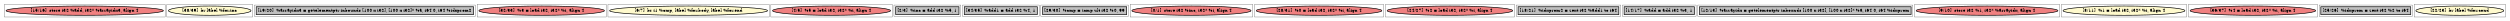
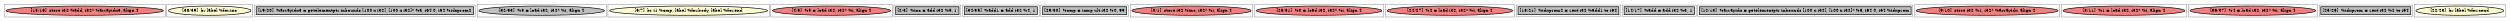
  digraph {
    node [fillcolor=lightcoral fontsize=20 penwidth=3.0 shape=ellipse style=filled]
    n1 [label="[15/16]  store i32 %add, i32* %arrayidx3, align 4"]
    n2 [fillcolor=lemonchiffon label="[38/39]  br label %for.inc"]
    n3 [fillcolor=grey label="[19/20]  %arrayidx3 = getelementptr inbounds [100 x i32], [100 x i32]* %a, i64 0, i64 %idxprom2" shape=rectangle]
-   n4 [label="[32/33]  %3 = load i32, i32* %i, align 4"]
+   n4 [fillcolor=grey label="[32/33]  %3 = load i32, i32* %i, align 4"]
    n5 [fillcolor=lemonchiffon label="[6/7]  br i1 %cmp, label %for.body, label %for.end"]
    n6 [label="[4/5]  %5 = load i32, i32* %i, align 4"]
    n7 [fillcolor=grey label="[2/3]  %inc = add i32 %5, 1" shape=rectangle]
    n8 [fillcolor=grey label="[34/35]  %add1 = add i32 %4, 1" shape=rectangle]
    n9 [fillcolor=grey label="[29/30]  %cmp = icmp ult i32 %0, 99" shape=rectangle]
    n10 [label="[0/1]  store i32 %inc, i32* %i, align 4"]
    n11 [label="[28/31]  %0 = load i32, i32* %i, align 4"]
    n12 [label="[24/27]  %2 = load i32, i32* %i, align 4"]
    n13 [fillcolor=grey label="[18/21]  %idxprom2 = zext i32 %add1 to i64" shape=rectangle]
    n14 [fillcolor=grey label="[14/17]  %add = add i32 %3, 1" shape=rectangle]
    n15 [fillcolor=grey label="[12/13]  %arrayidx = getelementptr inbounds [100 x i32], [100 x i32]* %a, i64 0, i64 %idxprom" shape=rectangle]
    n16 [label="[9/10]  store i32 %1, i32* %arrayidx, align 4"]
-   n17 [fillcolor=lemonchiffon label="[8/11]  %1 = load i32, i32* %i, align 4"]
+   n17 [label="[8/11]  %1 = load i32, i32* %i, align 4"]
    n18 [label="[36/37]  %4 = load i32, i32* %i, align 4"]
    n19 [fillcolor=grey label="[25/26]  %idxprom = zext i32 %2 to i64" shape=rectangle]
    n20 [fillcolor=lemonchiffon label="[22/23]  br label %for.cond"]
    subgraph cluster_1 {
      n1
    }
    subgraph cluster_2 {
      n2
    }
    subgraph cluster_3 {
      n3
    }
    subgraph cluster_4 {
      n4
    }
    subgraph cluster_5 {
      n5
    }
    subgraph cluster_6 {
      n6
    }
    subgraph cluster_7 {
      n7
    }
    subgraph cluster_8 {
      n8
    }
    subgraph cluster_9 {
      n9
    }
    subgraph cluster_10 {
      n10
    }
    subgraph cluster_11 {
      n11
    }
    subgraph cluster_12 {
      n12
    }
    subgraph cluster_13 {
      n13
    }
    subgraph cluster_14 {
      n14
    }
    subgraph cluster_15 {
      n15
    }
    subgraph cluster_16 {
      n16
    }
    subgraph cluster_17 {
      n17
    }
    subgraph cluster_18 {
      n18
    }
    subgraph cluster_19 {
      n19
    }
    subgraph cluster_20 {
      n20
    }
  }
